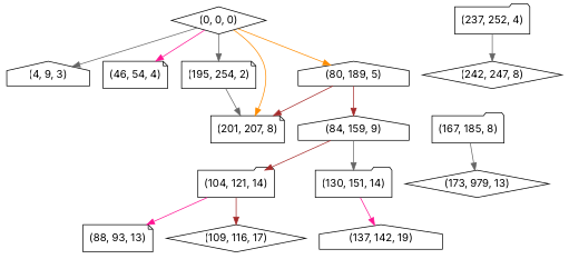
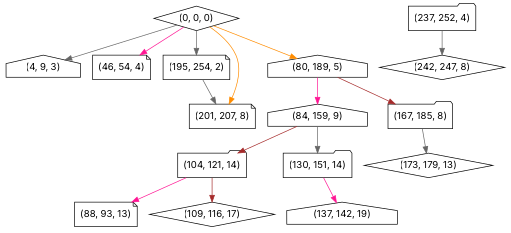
  digraph {
    fontname=Inter
    node [fontname=Inter shape=house]
    edge [color=gray40 fontname=Inter]
    "(4, 9, 3)"
    "(0, 0, 0)" [shape=diamond]
    "(46, 54, 4)" [shape=note]
    "(80, 189, 5)"
    n5 [label="(195, 254, 2)" shape=note]
    "(201, 207, 8)" [shape=note]
    "(84, 159, 9)"
    "(167, 185, 8)" [shape=folder]
    "(237, 252, 4)" [shape=folder]
    "(242, 247, 8)" [shape=diamond]
    "(104, 121, 14)" [shape=folder]
    "(130, 151, 14)" [shape=folder]
-   "(173, 179, 13)" [shape=diamond label="(173, 979, 13)"]
+   "(173, 179, 13)" [shape=diamond]
    "(88, 93, 13)" [shape=note]
    "(109, 116, 17)" [shape=diamond]
    "(137, 142, 19)"
    "(0, 0, 0)" -> "(4, 9, 3)"
    "(0, 0, 0)" -> "(46, 54, 4)" [color=deeppink]
    "(0, 0, 0)" -> "(80, 189, 5)" [color=darkorange]
    "(0, 0, 0)" -> n5
    "(0, 0, 0)" -> "(201, 207, 8)" [color=darkorange]
-   "(80, 189, 5)" -> "(84, 159, 9)" [color=brown]
-   "(80, 189, 5)" -> "(201, 207, 8)" [color=brown]
+   "(80, 189, 5)" -> "(84, 159, 9)" [color=deeppink]
+   "(80, 189, 5)" -> "(167, 185, 8)" [color=brown]
    n5 -> "(201, 207, 8)"
    "(84, 159, 9)" -> "(104, 121, 14)" [color=brown]
    "(84, 159, 9)" -> "(130, 151, 14)"
    "(167, 185, 8)" -> "(173, 179, 13)"
    "(237, 252, 4)" -> "(242, 247, 8)"
    "(104, 121, 14)" -> "(88, 93, 13)" [color=deeppink]
    "(104, 121, 14)" -> "(109, 116, 17)" [color=brown]
    "(130, 151, 14)" -> "(137, 142, 19)" [color=deeppink]
  }
